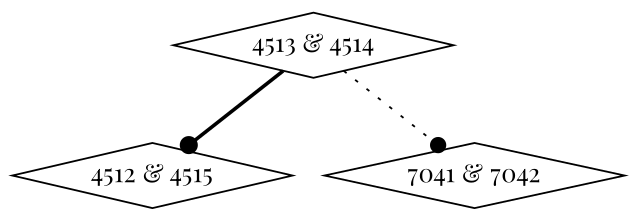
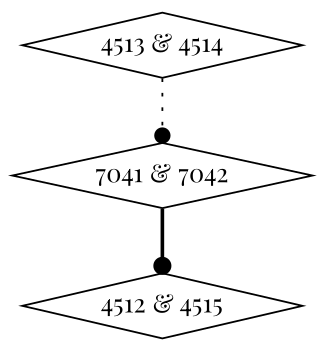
  digraph {
    fontname="Playfair Display"
    node [fontname="Playfair Display" shape=diamond]
    edge [arrowhead=dot fontname="Playfair Display"]
    n1 [label="4512 & 4515"]
    n2 [label="4513 & 4514"]
    n3 [label="7041 & 7042"]
-   n2 -> n1 [style=bold]
+   n3 -> n1 [style=bold]
    n2 -> n3 [style=dotted]
  }
